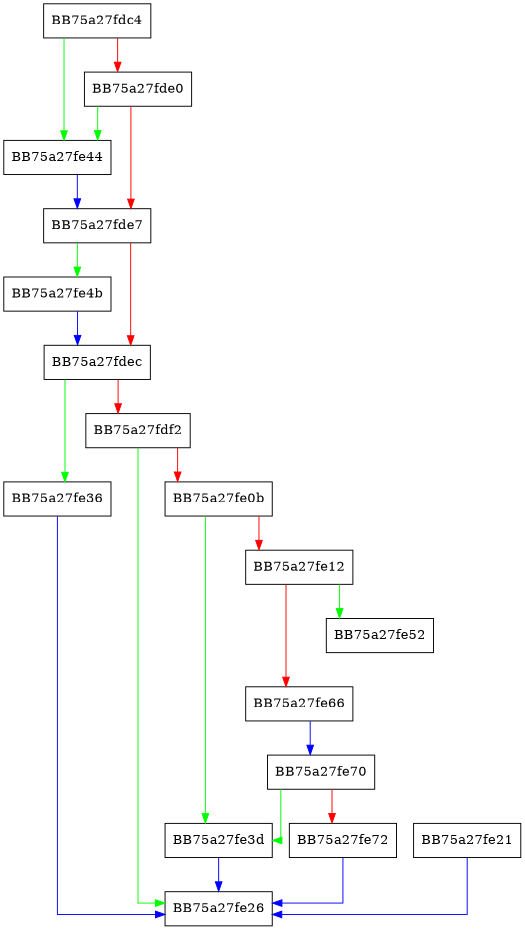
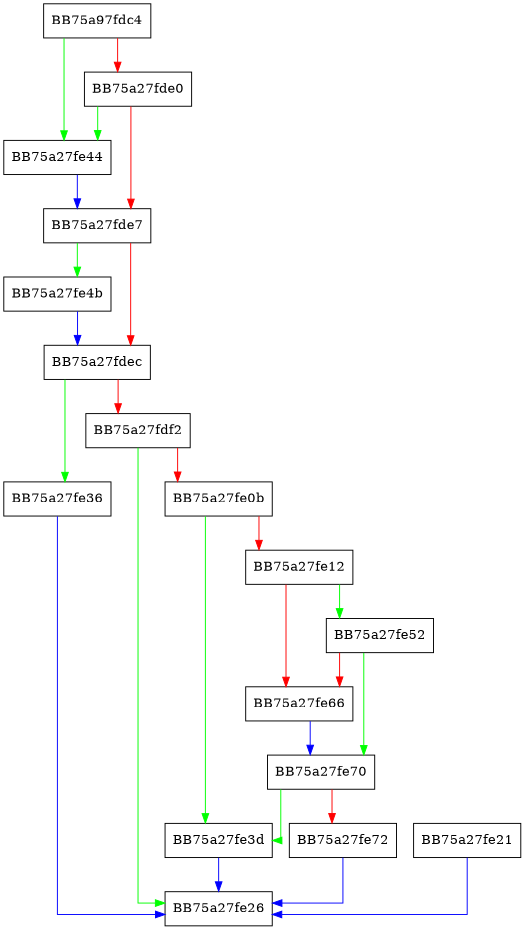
  digraph {
    splines=ortho
    node [shape=box]
    edge [color=green]
-   BB75a27fdc4
+   BB75a27fdc4 [label=BB75a97fdc4]
    BB75a27fe44
    BB75a27fde0
    BB75a27fde7
    BB75a27fe4b
    BB75a27fdec
    BB75a27fe36
    BB75a27fdf2
    BB75a27fe26
    BB75a27fe0b
    BB75a27fe3d
    BB75a27fe12
    BB75a27fe52
    BB75a27fe66
    BB75a27fe70
    BB75a27fe21
    BB75a27fe72
    BB75a27fdc4 -> BB75a27fe44
    BB75a27fdc4 -> BB75a27fde0 [color=red]
    BB75a27fe44 -> BB75a27fde7 [color=blue]
    BB75a27fde0 -> BB75a27fe44
    BB75a27fde0 -> BB75a27fde7 [color=red]
    BB75a27fde7 -> BB75a27fe4b
    BB75a27fde7 -> BB75a27fdec [color=red]
    BB75a27fe4b -> BB75a27fdec [color=blue]
    BB75a27fdec -> BB75a27fe36
    BB75a27fdec -> BB75a27fdf2 [color=red]
    BB75a27fe36 -> BB75a27fe26 [color=blue]
    BB75a27fdf2 -> BB75a27fe26
    BB75a27fdf2 -> BB75a27fe0b [color=red]
    BB75a27fe0b -> BB75a27fe3d
    BB75a27fe0b -> BB75a27fe12 [color=red]
    BB75a27fe3d -> BB75a27fe26 [color=blue]
    BB75a27fe12 -> BB75a27fe52
    BB75a27fe12 -> BB75a27fe66 [color=red]
+   BB75a27fe52 -> BB75a27fe66 [color=red]
+   BB75a27fe52 -> BB75a27fe70
    BB75a27fe66 -> BB75a27fe70 [color=blue]
    BB75a27fe70 -> BB75a27fe3d
    BB75a27fe70 -> BB75a27fe72 [color=red]
    BB75a27fe21 -> BB75a27fe26 [color=blue]
    BB75a27fe72 -> BB75a27fe26 [color=blue]
  }
